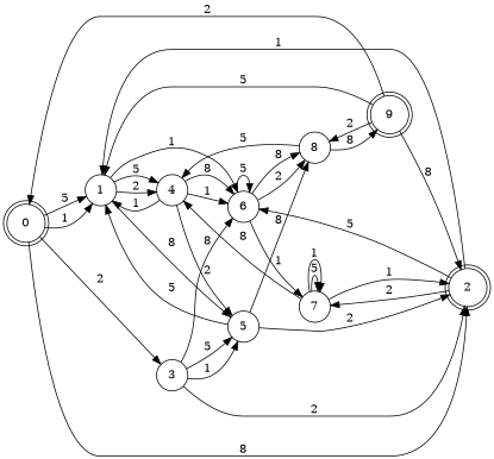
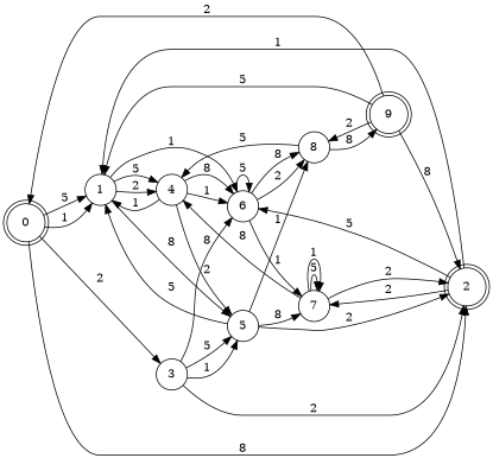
  digraph {
    fontname="DejaVu Serif"
    rankdir=LR
    node [fontname="DejaVu Serif" shape=circle]
    edge [fontname="DejaVu Serif"]
    n1 [label=0 shape=doublecircle]
    n2 [label=1]
    n3 [label=2 shape=doublecircle]
    n4 [label=3]
    n5 [label=4]
    n6 [label=5]
    n7 [label=6]
    n8 [label=7]
    n9 [label=8]
    n10 [label=9 shape=doublecircle]
    n1 -> n2 [label=5]
    n1 -> n2 [label=1]
    n1 -> n3 [label=8]
    n1 -> n4 [label=2]
    n2 -> n5 [label=5]
    n2 -> n5 [label=2]
    n2 -> n6 [label=8]
    n2 -> n7 [label=1]
    n3 -> n2 [label=1]
    n3 -> n7 [label=5]
    n3 -> n8 [label=2]
    n4 -> n3 [label=2]
    n4 -> n6 [label=5]
    n4 -> n6 [label=1]
    n4 -> n7 [label=8]
    n5 -> n2 [label=1]
    n5 -> n6 [label=2]
    n5 -> n7 [label=8]
    n5 -> n7 [label=1]
    n6 -> n2 [label=5]
    n6 -> n3 [label=2]
-   n6 -> n9 [label=8]
+   n6 -> n8 [label=8]
+   n6 -> n9 [label=1]
    n7 -> n7 [label=5]
    n7 -> n8 [label=1]
    n7 -> n9 [label=8]
    n7 -> n9 [label=2]
-   n8 -> n3 [label=1]
+   n8 -> n3 [label=2]
    n8 -> n5 [label=8]
    n8 -> n8 [label=5]
    n8 -> n8 [label=1]
    n9 -> n5 [label=5]
    n9 -> n10 [label=8]
    n10 -> n1 [label=2]
    n10 -> n2 [label=5]
    n10 -> n3 [label=8]
    n10 -> n9 [label=2]
  }
